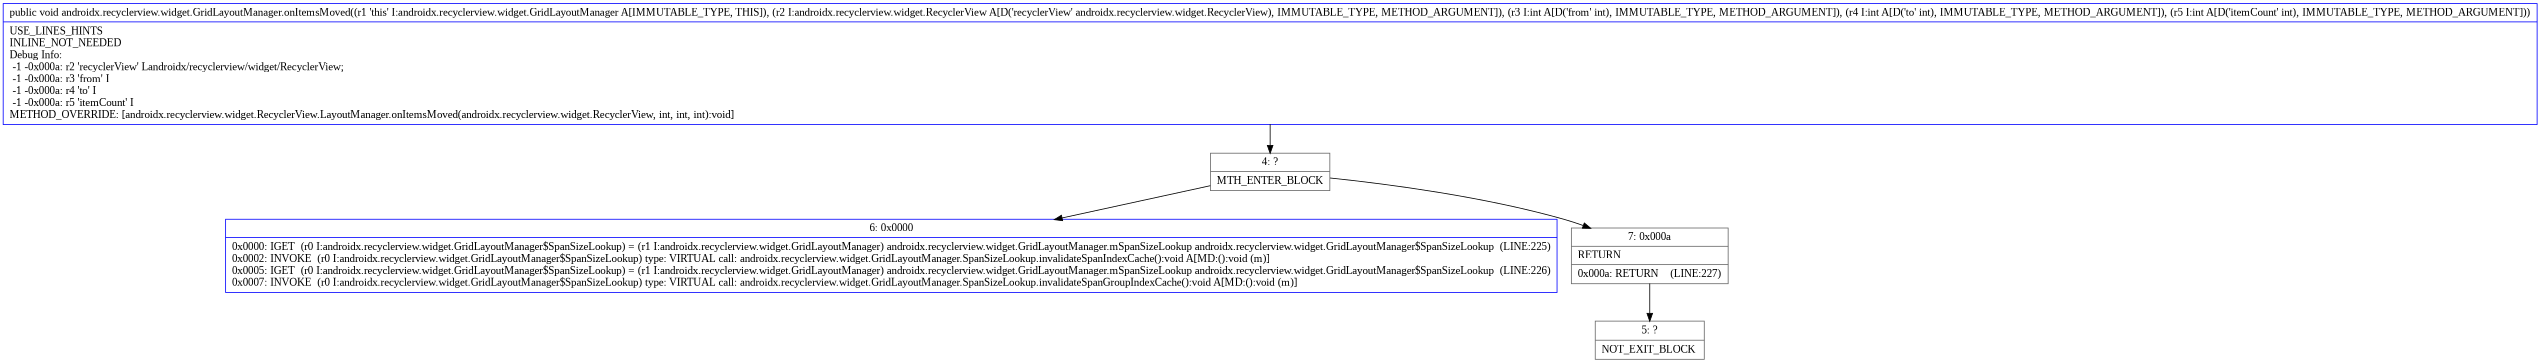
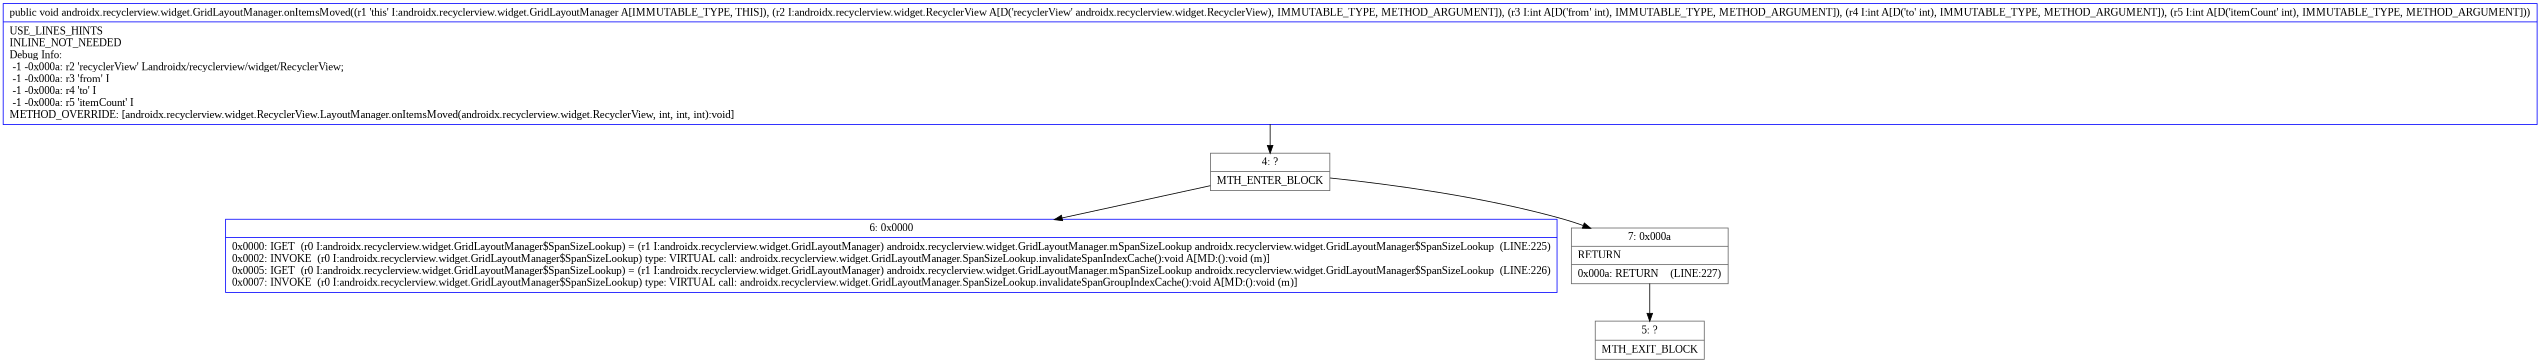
  digraph {
    fontname="Liberation Serif"
    node [color=gray40 fontname="Liberation Serif" shape=record]
    edge [fontname="Liberation Serif"]
    n1 [label="{4\:\ ?|MTH_ENTER_BLOCK\l}"]
    n2 [color=blue label="{6\:\ 0x0000|0x0000: IGET  (r0 I:androidx.recyclerview.widget.GridLayoutManager$SpanSizeLookup) = (r1 I:androidx.recyclerview.widget.GridLayoutManager) androidx.recyclerview.widget.GridLayoutManager.mSpanSizeLookup androidx.recyclerview.widget.GridLayoutManager$SpanSizeLookup  (LINE:225)\l0x0002: INVOKE  (r0 I:androidx.recyclerview.widget.GridLayoutManager$SpanSizeLookup) type: VIRTUAL call: androidx.recyclerview.widget.GridLayoutManager.SpanSizeLookup.invalidateSpanIndexCache():void A[MD:():void (m)]\l0x0005: IGET  (r0 I:androidx.recyclerview.widget.GridLayoutManager$SpanSizeLookup) = (r1 I:androidx.recyclerview.widget.GridLayoutManager) androidx.recyclerview.widget.GridLayoutManager.mSpanSizeLookup androidx.recyclerview.widget.GridLayoutManager$SpanSizeLookup  (LINE:226)\l0x0007: INVOKE  (r0 I:androidx.recyclerview.widget.GridLayoutManager$SpanSizeLookup) type: VIRTUAL call: androidx.recyclerview.widget.GridLayoutManager.SpanSizeLookup.invalidateSpanGroupIndexCache():void A[MD:():void (m)]\l}"]
    n3 [label="{7\:\ 0x000a|RETURN\l|0x000a: RETURN    (LINE:227)\l}"]
-   n4 [label="{5\:\ ?|NOT_EXIT_BLOCK\l}"]
+   n4 [label="{5\:\ ?|MTH_EXIT_BLOCK\l}"]
    n5 [color=blue label="{public void androidx.recyclerview.widget.GridLayoutManager.onItemsMoved((r1 'this' I:androidx.recyclerview.widget.GridLayoutManager A[IMMUTABLE_TYPE, THIS]), (r2 I:androidx.recyclerview.widget.RecyclerView A[D('recyclerView' androidx.recyclerview.widget.RecyclerView), IMMUTABLE_TYPE, METHOD_ARGUMENT]), (r3 I:int A[D('from' int), IMMUTABLE_TYPE, METHOD_ARGUMENT]), (r4 I:int A[D('to' int), IMMUTABLE_TYPE, METHOD_ARGUMENT]), (r5 I:int A[D('itemCount' int), IMMUTABLE_TYPE, METHOD_ARGUMENT]))  | USE_LINES_HINTS\lINLINE_NOT_NEEDED\lDebug Info:\l  \-1 \-0x000a: r2 'recyclerView' Landroidx\/recyclerview\/widget\/RecyclerView;\l  \-1 \-0x000a: r3 'from' I\l  \-1 \-0x000a: r4 'to' I\l  \-1 \-0x000a: r5 'itemCount' I\lMETHOD_OVERRIDE: [androidx.recyclerview.widget.RecyclerView.LayoutManager.onItemsMoved(androidx.recyclerview.widget.RecyclerView, int, int, int):void]\l}"]
    n1 -> n2
    n1 -> n3
    n3 -> n4
    n5 -> n1
  }
